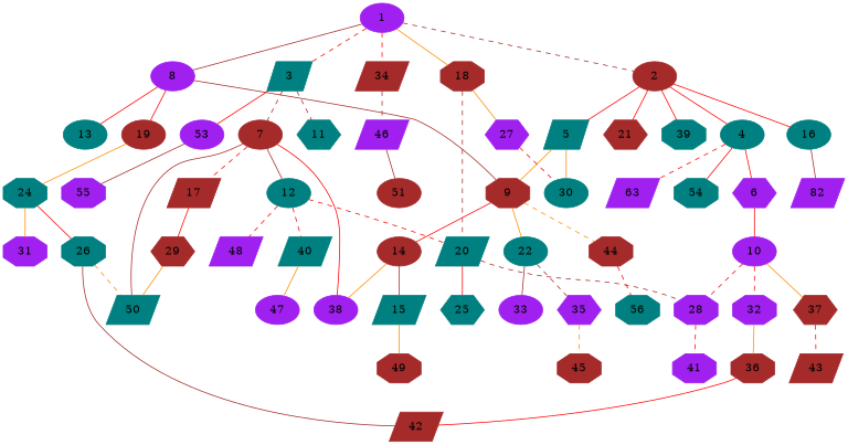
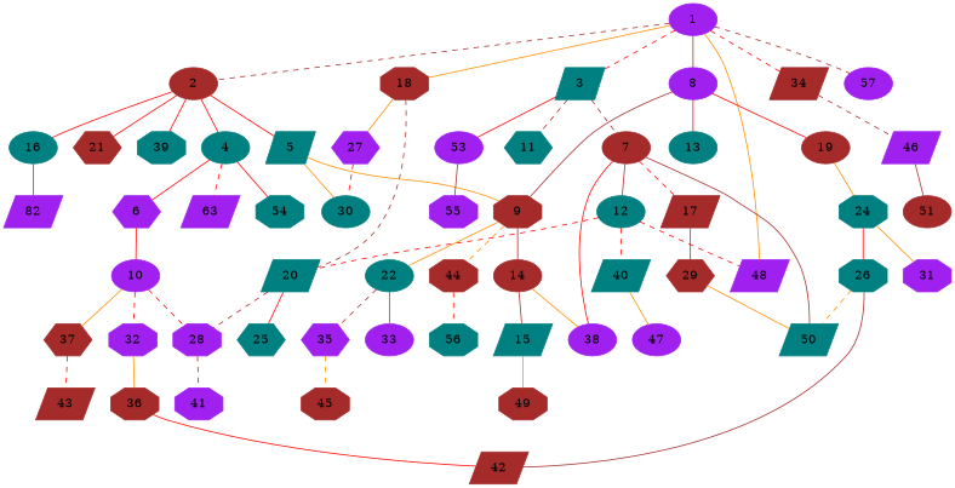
  graph {
    node [color=purple shape=ellipse style=filled]
    edge [color=red style=solid]
    2 [color=brown]
    1
    3 [color=teal shape=parallelogram]
    8
    18 [color=brown shape=octagon]
    34 [color=brown shape=parallelogram]
    48 [shape=parallelogram]
+   57
    4 [color=teal]
    5 [color=teal shape=parallelogram]
    16 [color=teal]
    21 [color=brown shape=hexagon]
    39 [color=teal shape=octagon]
    7 [color=brown]
    11 [color=teal shape=hexagon]
    53
    9 [color=brown shape=octagon]
    13 [color=teal]
    19 [color=brown]
    20 [color=teal shape=parallelogram]
    27 [shape=hexagon]
    46 [shape=parallelogram]
    6 [shape=hexagon]
    n24 [label=63 shape=parallelogram]
    54 [color=teal shape=octagon]
    30 [color=teal]
    n27 [label=82 shape=parallelogram]
    12 [color=teal]
    17 [color=brown shape=parallelogram]
    38
    50 [color=teal shape=parallelogram]
    55 [shape=octagon]
    10
    14 [color=brown]
    22 [color=teal]
    44 [color=brown shape=octagon]
    28 [shape=octagon]
    32 [shape=octagon]
    37 [color=brown shape=hexagon]
    40 [color=teal shape=parallelogram]
    29 [color=brown shape=hexagon]
    24 [color=teal shape=octagon]
    15 [color=teal shape=parallelogram]
    33
    35 [shape=hexagon]
    56 [color=teal shape=octagon]
    41 [shape=octagon]
    36 [color=brown shape=octagon]
    43 [color=brown shape=parallelogram]
    25 [color=teal shape=hexagon]
    47
    49 [color=brown shape=octagon]
    26 [color=teal shape=octagon]
    31 [shape=octagon]
    45 [color=brown shape=octagon]
    42 [color=brown shape=parallelogram]
    51 [color=brown]
    2 -- 4
    2 -- 5
    2 -- 16
    2 -- 21
    2 -- 39
    1 -- 2 [color=brown style=dashed]
    1 -- 3 [style=dashed]
    1 -- 8 [color=brown]
    1 -- 18 [color=darkorange]
    1 -- 34 [style=dashed]
+   1 -- 48 [color=darkorange]
+   1 -- 57 [color=brown style=dashed]
    3 -- 7 [color=brown style=dashed]
    3 -- 11 [color=brown style=dashed]
    3 -- 53
    8 -- 9 [color=brown]
    8 -- 13
    8 -- 19
    18 -- 20 [color=brown style=dashed]
    18 -- 27 [color=darkorange]
    34 -- 46 [color=brown style=dashed]
    4 -- 6
    4 -- n24 [style=dashed]
    4 -- 54
    5 -- 9 [color=darkorange]
    5 -- 30 [color=darkorange]
    16 -- n27 [color=brown]
    7 -- 12 [color=brown]
    7 -- 17 [style=dashed]
    7 -- 38
    7 -- 50 [color=brown]
    53 -- 55 [color=brown]
    9 -- 14
    9 -- 22 [color=darkorange]
    9 -- 44 [color=darkorange style=dashed]
    19 -- 24 [color=darkorange]
    20 -- 28 [color=brown style=dashed]
    20 -- 25
    27 -- 30 [style=dashed]
    46 -- 51 [color=brown]
    6 -- 10
    12 -- 48 [style=dashed]
    12 -- 20 [style=dashed]
    12 -- 40 [style=dashed]
    17 -- 29
    10 -- 28 [style=dashed]
    10 -- 32 [style=dashed]
    10 -- 37 [color=darkorange]
    14 -- 38 [color=darkorange]
    14 -- 15 [color=brown]
    22 -- 33 [color=brown]
    22 -- 35 [color=brown style=dashed]
    44 -- 56 [style=dashed]
    28 -- 41 [style=dashed]
    32 -- 36 [color=darkorange]
    37 -- 43 [style=dashed]
    40 -- 47 [color=darkorange]
    29 -- 50 [color=darkorange]
    24 -- 26
    24 -- 31 [color=darkorange]
    15 -- 49 [color=darkorange]
    35 -- 45 [color=darkorange style=dashed]
    36 -- 42
    26 -- 50 [color=darkorange style=dashed]
    26 -- 42 [color=brown]
  }
